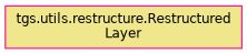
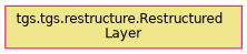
  digraph {
    rankdir=LR
-   n1 [color=deeppink fillcolor=khaki fontname=Helvetica fontsize=10 height=0.2 label="tgs.utils.restructure.Restructured\lLayer" shape=record style=filled width=0.4]
+   n1 [color=deeppink fillcolor=khaki fontname=Helvetica fontsize=10 height=0.2 label="tgs.tgs.restructure.Restructured\lLayer" shape=record style=filled width=0.4]
  }
